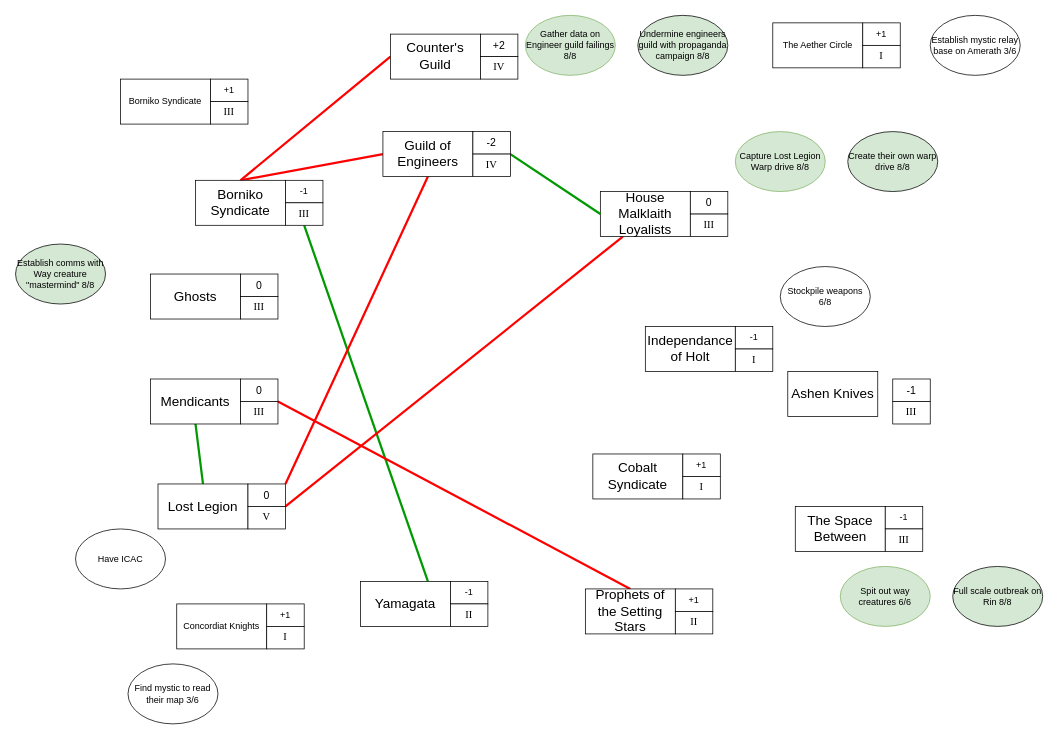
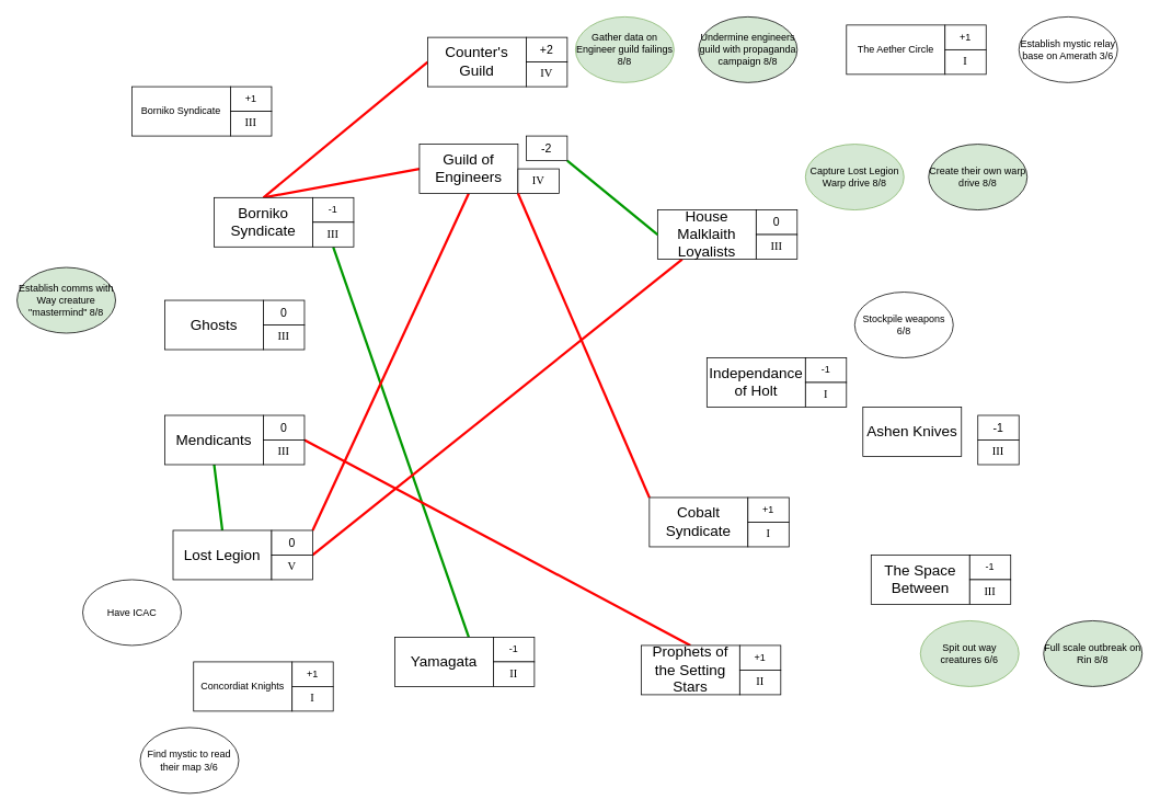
  <mxCell id="0" />
  <mxCell id="1" parent="0" />
  <mxCell id="2" style="edgeStyle=none;rounded=0;jumpSize=13;orthogonalLoop=1;jettySize=auto;html=1;exitX=0.5;exitY=0;exitDx=0;exitDy=0;entryX=0;entryY=0.5;entryDx=0;entryDy=0;endArrow=none;endFill=0;strokeColor=#FF0000;strokeWidth=3;" parent="1" source="4" target="24" edge="1"><mxGeometry relative="1" as="geometry" /></mxCell>
  <mxCell id="3" style="rounded=0;orthogonalLoop=1;jettySize=auto;html=1;exitX=0.5;exitY=0;exitDx=0;exitDy=0;entryX=0;entryY=0.5;entryDx=0;entryDy=0;fillColor=#f8cecc;strokeColor=#FF0000;endArrow=none;endFill=0;strokeWidth=3;" parent="1" source="4" target="45" edge="1"><mxGeometry relative="1" as="geometry" /></mxCell>
  <mxCell id="4" value="&lt;font style=&quot;font-size: 18px&quot;&gt;Borniko Syndicate&lt;/font&gt;" style="rounded=0;whiteSpace=wrap;html=1;" parent="1" vertex="1"><mxGeometry x="260" y="240" width="120" height="60" as="geometry" /></mxCell>
  <mxCell id="5" value="&lt;div&gt;-1&lt;/div&gt;" style="rounded=0;whiteSpace=wrap;html=1;" parent="1" vertex="1"><mxGeometry x="380" y="240" width="50" height="30" as="geometry" /></mxCell>
  <mxCell id="6" style="edgeStyle=none;rounded=0;jumpSize=13;orthogonalLoop=1;jettySize=auto;html=1;exitX=0.5;exitY=1;exitDx=0;exitDy=0;entryX=0.75;entryY=0;entryDx=0;entryDy=0;endArrow=none;endFill=0;strokeWidth=3;strokeColor=#009900;" parent="1" source="7" target="28" edge="1"><mxGeometry relative="1" as="geometry" /></mxCell>
  <mxCell id="7" value="&lt;font face=&quot;Times New Roman&quot;&gt;&lt;span style=&quot;font-size: 14px&quot;&gt;III&lt;/span&gt;&lt;/font&gt;" style="rounded=0;whiteSpace=wrap;html=1;" parent="1" vertex="1"><mxGeometry x="380" y="270" width="50" height="30" as="geometry" /></mxCell>
  <mxCell id="8" value="&lt;font style=&quot;font-size: 18px&quot;&gt;Ghosts&lt;/font&gt;" style="rounded=0;whiteSpace=wrap;html=1;" parent="1" vertex="1"><mxGeometry x="200" y="365" width="120" height="60" as="geometry" /></mxCell>
  <mxCell id="9" value="&lt;font style=&quot;font-size: 14px&quot;&gt;0&lt;/font&gt;" style="rounded=0;whiteSpace=wrap;html=1;" parent="1" vertex="1"><mxGeometry x="320" y="365" width="50" height="30" as="geometry" /></mxCell>
  <mxCell id="10" value="&lt;font style=&quot;font-size: 14px&quot; face=&quot;Times New Roman&quot;&gt;III&lt;/font&gt;" style="rounded=0;whiteSpace=wrap;html=1;" parent="1" vertex="1"><mxGeometry x="320" y="395" width="50" height="30" as="geometry" /></mxCell>
  <mxCell id="11" style="edgeStyle=none;rounded=0;orthogonalLoop=1;jettySize=auto;html=1;exitX=0.5;exitY=1;exitDx=0;exitDy=0;entryX=0.5;entryY=0;entryDx=0;entryDy=0;endArrow=none;endFill=0;fillColor=#d5e8d4;jumpSize=13;strokeWidth=3;strokeColor=#009900;" parent="1" source="12" target="16" edge="1"><mxGeometry relative="1" as="geometry" /></mxCell>
  <mxCell id="12" value="&lt;font style=&quot;font-size: 18px&quot;&gt;Mendicants&lt;/font&gt;" style="rounded=0;whiteSpace=wrap;html=1;" parent="1" vertex="1"><mxGeometry x="200" y="505" width="120" height="60" as="geometry" /></mxCell>
  <mxCell id="13" style="edgeStyle=none;rounded=0;jumpSize=13;orthogonalLoop=1;jettySize=auto;html=1;exitX=1;exitY=1;exitDx=0;exitDy=0;entryX=0.5;entryY=0;entryDx=0;entryDy=0;endArrow=none;endFill=0;strokeColor=#FF0000;strokeWidth=3;" parent="1" source="14" target="34" edge="1"><mxGeometry relative="1" as="geometry" /></mxCell>
  <mxCell id="14" value="&lt;font style=&quot;font-size: 14px&quot;&gt;0&lt;/font&gt;" style="rounded=0;whiteSpace=wrap;html=1;" parent="1" vertex="1"><mxGeometry x="320" y="505" width="50" height="30" as="geometry" /></mxCell>
  <mxCell id="15" value="&lt;font face=&quot;Times New Roman&quot; style=&quot;font-size: 14px&quot;&gt;III&lt;/font&gt;" style="rounded=0;whiteSpace=wrap;html=1;" parent="1" vertex="1"><mxGeometry x="320" y="535" width="50" height="30" as="geometry" /></mxCell>
  <mxCell id="16" value="&lt;font style=&quot;font-size: 18px&quot;&gt;Lost Legion&lt;/font&gt;" style="rounded=0;whiteSpace=wrap;html=1;" parent="1" vertex="1"><mxGeometry x="210" y="645" width="120" height="60" as="geometry" /></mxCell>
  <mxCell id="17" style="edgeStyle=none;rounded=0;jumpSize=13;orthogonalLoop=1;jettySize=auto;html=1;exitX=1;exitY=1;exitDx=0;exitDy=0;entryX=0.25;entryY=1;entryDx=0;entryDy=0;endArrow=none;endFill=0;strokeWidth=3;strokeColor=#FF0000;" parent="1" source="19" target="21" edge="1"><mxGeometry relative="1" as="geometry" /></mxCell>
  <mxCell id="18" style="edgeStyle=none;rounded=0;jumpSize=13;orthogonalLoop=1;jettySize=auto;html=1;exitX=1;exitY=0;exitDx=0;exitDy=0;entryX=0.5;entryY=1;entryDx=0;entryDy=0;endArrow=none;endFill=0;strokeColor=#FF0000;strokeWidth=3;" parent="1" source="19" target="24" edge="1"><mxGeometry relative="1" as="geometry" /></mxCell>
  <mxCell id="19" value="&lt;font style=&quot;font-size: 14px&quot;&gt;0&lt;/font&gt;" style="rounded=0;whiteSpace=wrap;html=1;" parent="1" vertex="1"><mxGeometry x="330" y="645" width="50" height="30" as="geometry" /></mxCell>
  <mxCell id="20" value="&lt;font face=&quot;Times New Roman&quot; style=&quot;font-size: 14px&quot;&gt;V&lt;/font&gt;" style="rounded=0;whiteSpace=wrap;html=1;" parent="1" vertex="1"><mxGeometry x="330" y="675" width="50" height="30" as="geometry" /></mxCell>
  <mxCell id="21" value="&lt;span style=&quot;font-size: 18px&quot;&gt;House Malklaith Loyalists&lt;/span&gt;" style="rounded=0;whiteSpace=wrap;html=1;" parent="1" vertex="1"><mxGeometry x="800" y="255" width="120" height="60" as="geometry" /></mxCell>
  <mxCell id="22" value="&lt;font style=&quot;font-size: 14px&quot;&gt;0&lt;/font&gt;" style="rounded=0;whiteSpace=wrap;html=1;" parent="1" vertex="1"><mxGeometry x="920" y="255" width="50" height="30" as="geometry" /></mxCell>
  <mxCell id="23" value="&lt;font face=&quot;Times New Roman&quot; style=&quot;font-size: 14px&quot;&gt;III&lt;/font&gt;" style="rounded=0;whiteSpace=wrap;html=1;" parent="1" vertex="1"><mxGeometry x="920" y="285" width="50" height="30" as="geometry" /></mxCell>
  <mxCell id="24" value="&lt;span style=&quot;font-size: 18px&quot;&gt;Guild of Engineers&lt;/span&gt;" style="rounded=0;whiteSpace=wrap;html=1;" parent="1" vertex="1"><mxGeometry x="510" y="175" width="120" height="60" as="geometry" /></mxCell>
  <mxCell id="25" style="edgeStyle=none;rounded=0;jumpSize=13;orthogonalLoop=1;jettySize=auto;html=1;exitX=1;exitY=1;exitDx=0;exitDy=0;entryX=0;entryY=0.5;entryDx=0;entryDy=0;endArrow=none;endFill=0;strokeColor=#009900;strokeWidth=3;" parent="1" source="26" target="21" edge="1"><mxGeometry relative="1" as="geometry" /></mxCell>
- <mxCell id="26" value="&lt;font style=&quot;font-size: 14px&quot;&gt;-2&lt;/font&gt;" style="rounded=0;whiteSpace=wrap;html=1;" parent="1" vertex="1"><mxGeometry x="630" y="175" width="50" height="30" as="geometry" /></mxCell>
+ <mxCell id="26" value="&lt;font style=&quot;font-size: 14px&quot;&gt;-2&lt;/font&gt;" style="rounded=0;whiteSpace=wrap;html=1;" parent="1" vertex="1"><mxGeometry x="640" y="165" width="50" height="30" as="geometry" /></mxCell>
  <mxCell id="27" value="&lt;font face=&quot;Times New Roman&quot; style=&quot;font-size: 14px&quot;&gt;IV&lt;/font&gt;" style="rounded=0;whiteSpace=wrap;html=1;" parent="1" vertex="1"><mxGeometry x="630" y="205" width="50" height="30" as="geometry" /></mxCell>
  <mxCell id="28" value="&lt;span style=&quot;font-size: 18px&quot;&gt;Yamagata&lt;/span&gt;" style="rounded=0;whiteSpace=wrap;html=1;" parent="1" vertex="1"><mxGeometry x="480" y="775" width="120" height="60" as="geometry" /></mxCell>
  <mxCell id="29" value="-1" style="rounded=0;whiteSpace=wrap;html=1;" parent="1" vertex="1"><mxGeometry x="600" y="775" width="50" height="30" as="geometry" /></mxCell>
  <mxCell id="30" value="&lt;font face=&quot;Times New Roman&quot; style=&quot;font-size: 14px&quot;&gt;II&lt;/font&gt;" style="rounded=0;whiteSpace=wrap;html=1;" parent="1" vertex="1"><mxGeometry x="600" y="805" width="50" height="30" as="geometry" /></mxCell>
  <mxCell id="31" value="&lt;span style=&quot;font-size: 18px&quot;&gt;Independance of Holt&lt;/span&gt;" style="rounded=0;whiteSpace=wrap;html=1;" parent="1" vertex="1"><mxGeometry x="860" y="435" width="120" height="60" as="geometry" /></mxCell>
  <mxCell id="32" value="-1" style="rounded=0;whiteSpace=wrap;html=1;" parent="1" vertex="1"><mxGeometry x="980" y="435" width="50" height="30" as="geometry" /></mxCell>
  <mxCell id="33" value="&lt;font face=&quot;Times New Roman&quot; style=&quot;font-size: 14px&quot;&gt;I&lt;/font&gt;" style="rounded=0;whiteSpace=wrap;html=1;" parent="1" vertex="1"><mxGeometry x="980" y="465" width="50" height="30" as="geometry" /></mxCell>
  <mxCell id="34" value="&lt;span style=&quot;font-size: 18px&quot;&gt;Prophets of the Setting Stars&lt;/span&gt;" style="rounded=0;whiteSpace=wrap;html=1;" parent="1" vertex="1"><mxGeometry x="780" y="785" width="120" height="60" as="geometry" /></mxCell>
  <mxCell id="35" value="&lt;div&gt;+1&lt;/div&gt;" style="rounded=0;whiteSpace=wrap;html=1;" parent="1" vertex="1"><mxGeometry x="900" y="785" width="50" height="30" as="geometry" /></mxCell>
  <mxCell id="36" value="&lt;font face=&quot;Times New Roman&quot; style=&quot;font-size: 14px&quot;&gt;II&lt;/font&gt;" style="rounded=0;whiteSpace=wrap;html=1;" parent="1" vertex="1"><mxGeometry x="900" y="815" width="50" height="30" as="geometry" /></mxCell>
+ <mxCell id="37" style="edgeStyle=none;rounded=0;jumpSize=13;orthogonalLoop=1;jettySize=auto;html=1;exitX=0;exitY=0;exitDx=0;exitDy=0;entryX=1;entryY=1;entryDx=0;entryDy=0;endArrow=none;endFill=0;strokeColor=#FF0000;strokeWidth=3;" parent="1" source="38" target="24" edge="1"><mxGeometry relative="1" as="geometry" /></mxCell>
  <mxCell id="38" value="&lt;span style=&quot;font-size: 18px&quot;&gt;Cobalt Syndicate&lt;/span&gt;" style="rounded=0;whiteSpace=wrap;html=1;" parent="1" vertex="1"><mxGeometry x="790" y="605" width="120" height="60" as="geometry" /></mxCell>
  <mxCell id="39" value="+1" style="rounded=0;whiteSpace=wrap;html=1;" parent="1" vertex="1"><mxGeometry x="910" y="605" width="50" height="30" as="geometry" /></mxCell>
  <mxCell id="40" value="&lt;font face=&quot;Times New Roman&quot;&gt;&lt;span style=&quot;font-size: 14px&quot;&gt;I&lt;/span&gt;&lt;/font&gt;" style="rounded=0;whiteSpace=wrap;html=1;" parent="1" vertex="1"><mxGeometry x="910" y="635" width="50" height="30" as="geometry" /></mxCell>
  <mxCell id="41" value="Concordiat Knights" style="rounded=0;whiteSpace=wrap;html=1;" parent="1" vertex="1"><mxGeometry x="235" y="805" width="120" height="60" as="geometry" /></mxCell>
  <mxCell id="42" value="+1" style="rounded=0;whiteSpace=wrap;html=1;" parent="1" vertex="1"><mxGeometry x="355" y="805" width="50" height="30" as="geometry" /></mxCell>
  <mxCell id="43" value="&lt;font face=&quot;Times New Roman&quot; style=&quot;font-size: 14px&quot;&gt;I&lt;/font&gt;" style="rounded=0;whiteSpace=wrap;html=1;" parent="1" vertex="1"><mxGeometry x="355" y="835" width="50" height="30" as="geometry" /></mxCell>
  <mxCell id="44" value="Find mystic to read their map 3/6" style="ellipse;whiteSpace=wrap;html=1;" parent="1" vertex="1"><mxGeometry x="170" y="885" width="120" height="80" as="geometry" /></mxCell>
  <mxCell id="45" value="&lt;span style=&quot;font-size: 18px&quot;&gt;Counter's Guild&lt;/span&gt;" style="rounded=0;whiteSpace=wrap;html=1;" parent="1" vertex="1"><mxGeometry x="520" y="45" width="120" height="60" as="geometry" /></mxCell>
  <mxCell id="46" value="&lt;font style=&quot;font-size: 14px&quot;&gt;+2&lt;/font&gt;" style="rounded=0;whiteSpace=wrap;html=1;" parent="1" vertex="1"><mxGeometry x="640" y="45" width="50" height="30" as="geometry" /></mxCell>
  <mxCell id="47" value="&lt;font face=&quot;Times New Roman&quot; style=&quot;font-size: 14px&quot;&gt;IV&lt;/font&gt;" style="rounded=0;whiteSpace=wrap;html=1;" parent="1" vertex="1"><mxGeometry x="640" y="75" width="50" height="30" as="geometry" /></mxCell>
  <mxCell id="48" value="Gather data on Engineer guild failings 8/8" style="ellipse;whiteSpace=wrap;html=1;fillColor=#d5e8d4;strokeColor=#82b366;" parent="1" vertex="1"><mxGeometry x="700" y="20" width="120" height="80" as="geometry" /></mxCell>
  <mxCell id="49" value="Stockpile weapons 6/8" style="ellipse;whiteSpace=wrap;html=1;" parent="1" vertex="1"><mxGeometry x="1040" y="355" width="120" height="80" as="geometry" /></mxCell>
  <mxCell id="50" value="Capture Lost Legion Warp drive 8/8" style="ellipse;whiteSpace=wrap;html=1;fillColor=#d5e8d4;strokeColor=#82b366;" parent="1" vertex="1"><mxGeometry x="980" y="175" width="120" height="80" as="geometry" /></mxCell>
  <mxCell id="51" value="&lt;span style=&quot;font-size: 18px&quot;&gt;The Space Between&lt;/span&gt;" style="rounded=0;whiteSpace=wrap;html=1;" parent="1" vertex="1"><mxGeometry x="1060" y="675" width="120" height="60" as="geometry" /></mxCell>
  <mxCell id="52" value="-1" style="rounded=0;whiteSpace=wrap;html=1;" parent="1" vertex="1"><mxGeometry x="1180" y="675" width="50" height="30" as="geometry" /></mxCell>
  <mxCell id="53" value="&lt;font face=&quot;Times New Roman&quot; style=&quot;font-size: 14px&quot;&gt;III&lt;/font&gt;" style="rounded=0;whiteSpace=wrap;html=1;" parent="1" vertex="1"><mxGeometry x="1180" y="705" width="50" height="30" as="geometry" /></mxCell>
  <mxCell id="54" value="&lt;span style=&quot;font-size: 18px&quot;&gt;Ashen Knives&lt;/span&gt;" style="rounded=0;whiteSpace=wrap;html=1;" parent="1" vertex="1"><mxGeometry x="1050" y="495" width="120" height="60" as="geometry" /></mxCell>
  <mxCell id="55" value="&lt;font style=&quot;font-size: 14px&quot;&gt;-1&lt;/font&gt;" style="rounded=0;whiteSpace=wrap;html=1;" parent="1" vertex="1"><mxGeometry x="1190" y="505" width="50" height="30" as="geometry" /></mxCell>
  <mxCell id="56" value="&lt;font face=&quot;Times New Roman&quot; style=&quot;font-size: 14px&quot;&gt;III&lt;/font&gt;" style="rounded=0;whiteSpace=wrap;html=1;" parent="1" vertex="1"><mxGeometry x="1190" y="535" width="50" height="30" as="geometry" /></mxCell>
  <mxCell id="57" value="Spit out way creatures 6/6" style="ellipse;whiteSpace=wrap;html=1;fillColor=#d5e8d4;strokeColor=#82b366;" parent="1" vertex="1"><mxGeometry x="1120" y="755" width="120" height="80" as="geometry" /></mxCell>
  <mxCell id="58" value="The Aether Circle" style="rounded=0;whiteSpace=wrap;html=1;" parent="1" vertex="1"><mxGeometry x="1030" y="30" width="120" height="60" as="geometry" /></mxCell>
  <mxCell id="59" value="+1" style="rounded=0;whiteSpace=wrap;html=1;" parent="1" vertex="1"><mxGeometry x="1150" y="30" width="50" height="30" as="geometry" /></mxCell>
  <mxCell id="60" value="&lt;font face=&quot;Times New Roman&quot; style=&quot;font-size: 14px&quot;&gt;I&lt;/font&gt;" style="rounded=0;whiteSpace=wrap;html=1;" parent="1" vertex="1"><mxGeometry x="1150" y="60" width="50" height="30" as="geometry" /></mxCell>
  <mxCell id="61" value="Full scale outbreak on Rin 8/8" style="ellipse;whiteSpace=wrap;html=1;fillColor=#D5E8D4;" parent="1" vertex="1"><mxGeometry x="1270" y="755" width="120" height="80" as="geometry" /></mxCell>
  <mxCell id="62" value="Establish mystic relay base on Amerath 3/6" style="ellipse;whiteSpace=wrap;html=1;" parent="1" vertex="1"><mxGeometry x="1240" y="20" width="120" height="80" as="geometry" /></mxCell>
  <mxCell id="63" value="Create their own warp drive 8/8" style="ellipse;whiteSpace=wrap;html=1;fillColor=#D5E8D4;" parent="1" vertex="1"><mxGeometry x="1130" y="175" width="120" height="80" as="geometry" /></mxCell>
  <mxCell id="64" value="Undermine engineers guild with propaganda campaign 8/8" style="ellipse;whiteSpace=wrap;html=1;fillColor=#D5E8D4;" parent="1" vertex="1"><mxGeometry x="850" y="20" width="120" height="80" as="geometry" /></mxCell>
  <mxCell id="65" value="Establish comms with Way creature &quot;mastermind&quot; 8/8" style="ellipse;whiteSpace=wrap;html=1;fillColor=#D5E8D4;" parent="1" vertex="1"><mxGeometry x="20" y="325" width="120" height="80" as="geometry" /></mxCell>
  <mxCell id="66" value="Have ICAC" style="ellipse;whiteSpace=wrap;html=1;" parent="1" vertex="1"><mxGeometry x="100" y="705" width="120" height="80" as="geometry" /></mxCell>
  <mxCell id="67" value="Borniko Syndicate" style="rounded=0;whiteSpace=wrap;html=1;" vertex="1" parent="1"><mxGeometry x="160" y="105" width="120" height="60" as="geometry" /></mxCell>
  <mxCell id="68" value="+1" style="rounded=0;whiteSpace=wrap;html=1;" vertex="1" parent="1"><mxGeometry x="280" y="105" width="50" height="30" as="geometry" /></mxCell>
  <mxCell id="69" value="&lt;font style=&quot;font-size: 14px&quot; face=&quot;Times New Roman&quot;&gt;III&lt;/font&gt;" style="rounded=0;whiteSpace=wrap;html=1;" vertex="1" parent="1"><mxGeometry x="280" y="135" width="50" height="30" as="geometry" /></mxCell>
